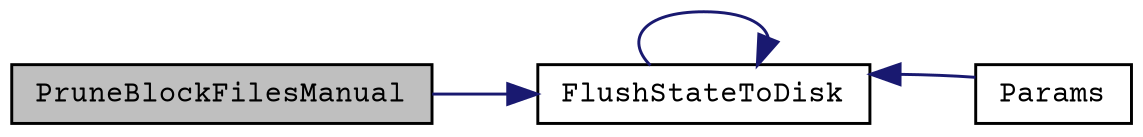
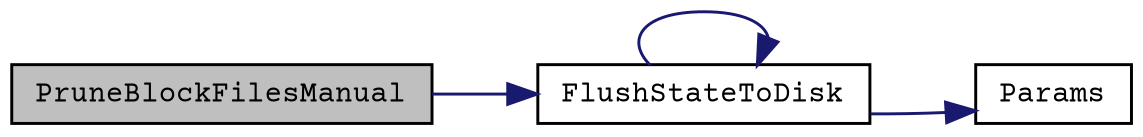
  digraph {
    fontname="Courier Prime"
    rankdir=LR
    node [color=black fillcolor=white fontname="Courier Prime" fontsize=10 shape=record style=filled]
    edge [color=midnightblue fontname="Courier Prime" fontsize=10 labelfontname=Helvetica labelfontsize=10 style=solid]
    n1 [fillcolor=grey75 fontcolor=black height=0.2 label=PruneBlockFilesManual width=0.4]
    n2 [height=0.2 label=FlushStateToDisk width=0.4]
    n3 [height=0.2 label=Params width=0.4]
    n1 -> n2
    n2 -> n2
-   n3 -> n2
+   n2 -> n3
  }
